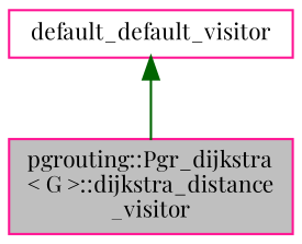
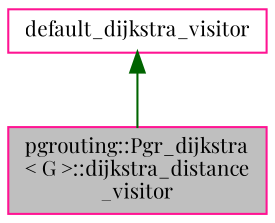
  digraph {
    fontname="Playfair Display"
    node [color=deeppink fontname="Playfair Display" fontsize=10 shape=record style=filled]
    n1 [fillcolor=grey75 fontcolor=black height=0.2 label="pgrouting::Pgr_dijkstra\l\< G \>::dijkstra_distance\l_visitor" width=0.4]
-   n2 [fillcolor=white height=0.2 label=default_default_visitor width=0.4]
+   n2 [fillcolor=white height=0.2 label=default_dijkstra_visitor width=0.4]
    n2 -> n1 [color=darkgreen dir=back fontname="Playfair Display" fontsize=10 labelfontname=Helvetica labelfontsize=10 style=solid]
  }
